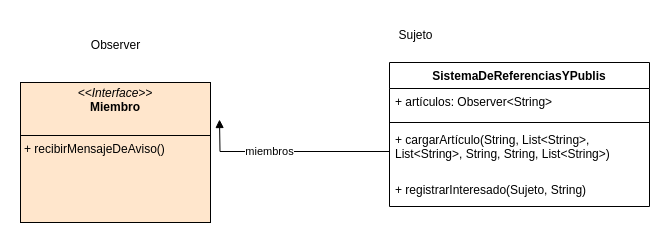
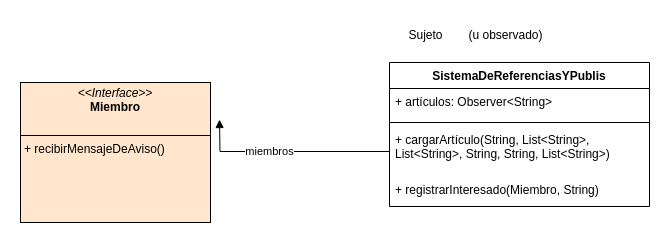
  <mxCell id="0" />
  <mxCell id="1" parent="0" />
  <mxCell id="2" value="SistemaDeReferenciasYPublis" style="swimlane;fontStyle=1;align=center;verticalAlign=top;childLayout=stackLayout;horizontal=1;startSize=26;horizontalStack=0;resizeParent=1;resizeParentMax=0;resizeLast=0;collapsible=1;marginBottom=0;whiteSpace=wrap;html=1;" vertex="1" parent="1"><mxGeometry x="389" y="62" width="260" height="144" as="geometry" /></mxCell>
  <mxCell id="3" value="+ artículos: Observer&amp;lt;String&amp;gt;" style="text;strokeColor=none;fillColor=none;align=left;verticalAlign=top;spacingLeft=4;spacingRight=4;overflow=hidden;rotatable=0;points=[[0,0.5],[1,0.5]];portConstraint=eastwest;whiteSpace=wrap;html=1;" vertex="1" parent="2"><mxGeometry y="26" width="260" height="30" as="geometry" /></mxCell>
  <mxCell id="4" value="" style="line;strokeWidth=1;fillColor=none;align=left;verticalAlign=middle;spacingTop=-1;spacingLeft=3;spacingRight=3;rotatable=0;labelPosition=right;points=[];portConstraint=eastwest;strokeColor=inherit;" vertex="1" parent="2"><mxGeometry y="56" width="260" height="8" as="geometry" /></mxCell>
  <mxCell id="5" value="+ cargarArtículo(String, List&amp;lt;String&amp;gt;, List&amp;lt;String&amp;gt;, String, String, List&amp;lt;String&amp;gt;)" style="text;strokeColor=none;fillColor=none;align=left;verticalAlign=top;spacingLeft=4;spacingRight=4;overflow=hidden;rotatable=0;points=[[0,0.5],[1,0.5]];portConstraint=eastwest;whiteSpace=wrap;html=1;" vertex="1" parent="2"><mxGeometry y="64" width="260" height="50" as="geometry" /></mxCell>
- <mxCell id="6" value="+ registrarInteresado(Sujeto, String)" style="text;strokeColor=none;fillColor=none;align=left;verticalAlign=top;spacingLeft=4;spacingRight=4;overflow=hidden;rotatable=0;points=[[0,0.5],[1,0.5]];portConstraint=eastwest;whiteSpace=wrap;html=1;" vertex="1" parent="2"><mxGeometry y="114" width="260" height="30" as="geometry" /></mxCell>
+ <mxCell id="6" value="+ registrarInteresado(Miembro, String)" style="text;strokeColor=none;fillColor=none;align=left;verticalAlign=top;spacingLeft=4;spacingRight=4;overflow=hidden;rotatable=0;points=[[0,0.5],[1,0.5]];portConstraint=eastwest;whiteSpace=wrap;html=1;" vertex="1" parent="2"><mxGeometry y="114" width="260" height="30" as="geometry" /></mxCell>
  <mxCell id="7" value="" style="endArrow=block;endFill=1;html=1;edgeStyle=orthogonalEdgeStyle;align=left;verticalAlign=top;rounded=0;exitX=0;exitY=0.5;exitDx=0;exitDy=0;entryX=1.025;entryY=0.808;entryDx=0;entryDy=0;entryPerimeter=0;" edge="1" parent="1" source="5"><mxGeometry x="-1" relative="1" as="geometry"><mxPoint x="265" y="292" as="sourcePoint" /><mxPoint x="219" y="119.008" as="targetPoint" /></mxGeometry></mxCell>
  <mxCell id="8" value="miembros" style="edgeLabel;html=1;align=center;verticalAlign=middle;resizable=0;points=[];" vertex="1" connectable="0" parent="7"><mxGeometry x="0.198" y="-1" relative="1" as="geometry"><mxPoint as="offset" /></mxGeometry></mxCell>
- <mxCell id="9" value="Observer" style="text;html=1;align=center;verticalAlign=middle;resizable=0;points=[];autosize=1;strokeColor=none;fillColor=none;" vertex="1" parent="1"><mxGeometry x="80" y="30" width="70" height="30" as="geometry" /></mxCell>
- <mxCell id="10" value="Sujeto" style="text;html=1;align=center;verticalAlign=middle;resizable=0;points=[];autosize=1;strokeColor=none;fillColor=none;" vertex="1" parent="1"><mxGeometry x="385" y="20" width="60" height="30" as="geometry" /></mxCell>
+ <mxCell id="10" value="Sujeto" style="text;html=1;align=center;verticalAlign=middle;resizable=0;points=[];autosize=1;strokeColor=none;fillColor=none;" vertex="1" parent="1"><mxGeometry x="395" y="20" width="60" height="30" as="geometry" /></mxCell>
+ <mxCell id="11" value="(u observado)" style="text;html=1;align=center;verticalAlign=middle;resizable=0;points=[];autosize=1;strokeColor=none;fillColor=none;" vertex="1" parent="1"><mxGeometry x="455" y="20" width="100" height="30" as="geometry" /></mxCell>
  <mxCell id="12" value="&lt;p style=&quot;margin:0px;margin-top:4px;text-align:center;&quot;&gt;&lt;i&gt;&amp;lt;&amp;lt;Interface&amp;gt;&amp;gt;&lt;/i&gt;&lt;br&gt;&lt;b&gt;Miembro&lt;/b&gt;&lt;/p&gt;&lt;p style=&quot;margin:0px;margin-left:4px;&quot;&gt;&lt;br&gt;&lt;/p&gt;&lt;hr size=&quot;1&quot; style=&quot;border-style:solid;&quot;&gt;&lt;p style=&quot;margin:0px;margin-left:4px;&quot;&gt;+ recibirMensajeDeAviso()&lt;/p&gt;" style="verticalAlign=top;align=left;overflow=fill;html=1;whiteSpace=wrap;fillColor=#ffe6cc;" vertex="1" parent="1"><mxGeometry x="20" y="82" width="190" height="140" as="geometry" /></mxCell>
